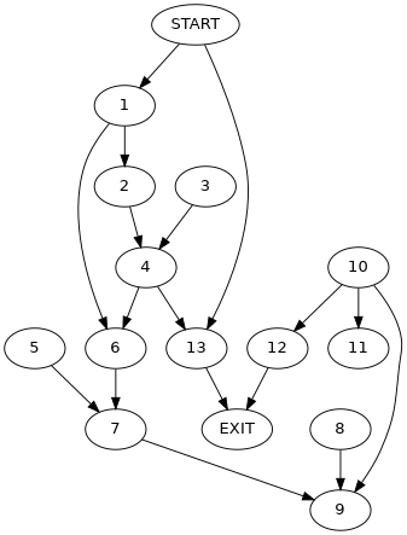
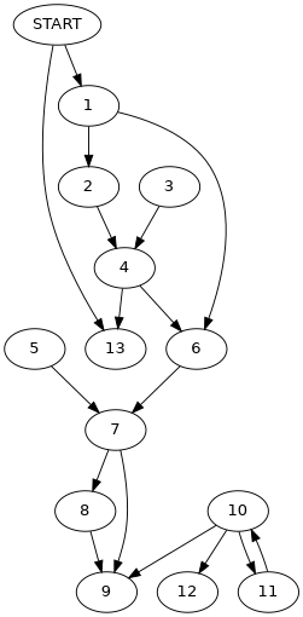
  digraph {
    fontname="DejaVu Sans"
    node [fontname="DejaVu Sans"]
    edge [fontname="DejaVu Sans"]
    n1 [label=START]
    1
    13
    2
    6
-   n6 [label=EXIT]
    4
    3
    5
    7
    8
    9
    10
    11
    12
    n1 -> 1
    n1 -> 13
    1 -> 2
    1 -> 6
-   13 -> n6
    2 -> 4
    6 -> 7
    4 -> 13
    4 -> 6
    3 -> 4
    5 -> 7
+   7 -> 8
    7 -> 9
    8 -> 9
    10 -> 9
    10 -> 11
    10 -> 12
-   12 -> n6
+   11 -> 10
  }
